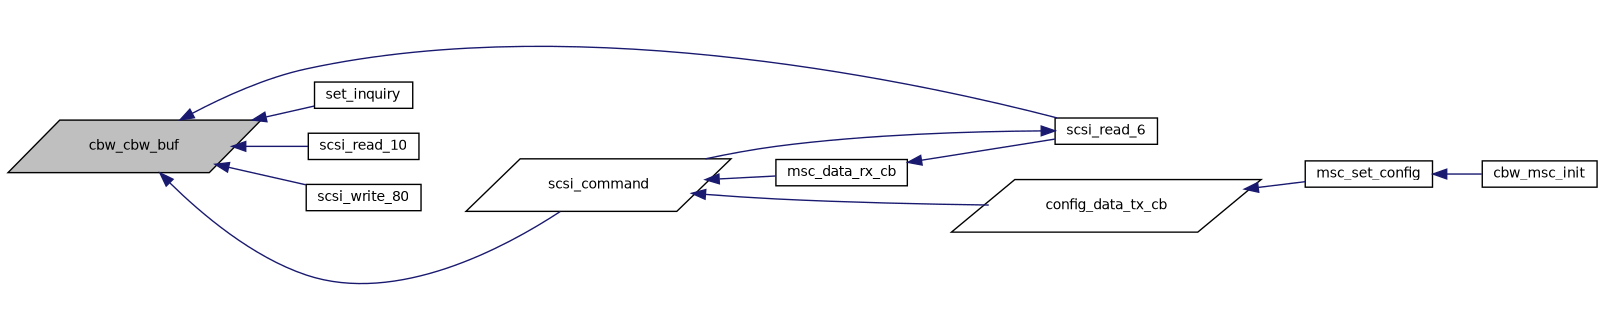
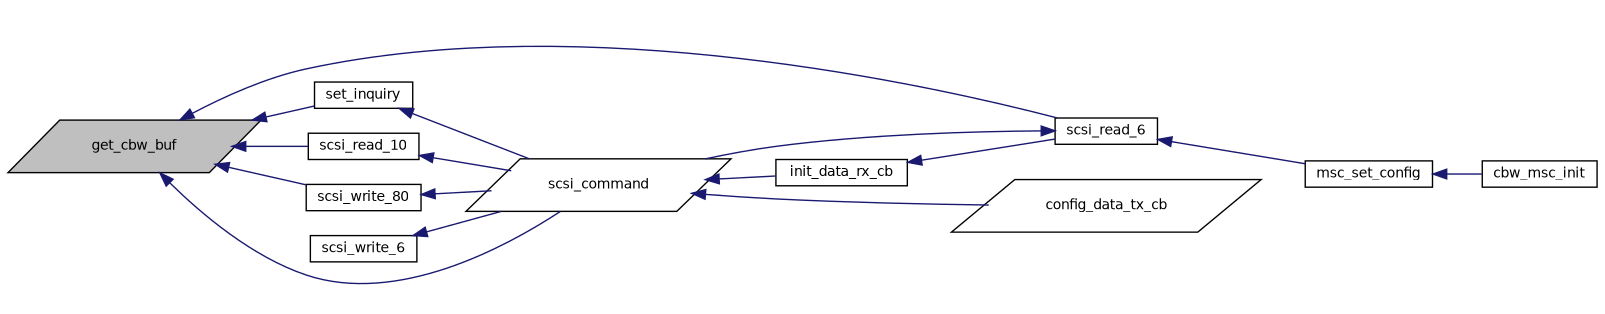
  digraph {
    rankdir=LR
    node [color=black fillcolor=white fontname=Helvetica fontsize=10 shape=box style=filled]
    edge [color=midnightblue dir=back fontname=Helvetica fontsize=10 labelfontname=Helvetica labelfontsize=10 style=solid]
-   n1 [fillcolor=grey75 fontcolor=black height=0.2 label=cbw_cbw_buf shape=parallelogram width=0.4]
+   n1 [fillcolor=grey75 fontcolor=black height=0.2 label=get_cbw_buf shape=parallelogram width=0.4]
    n2 [height=0.2 label=set_inquiry width=0.4]
    n3 [height=0.2 label=scsi_read_10 width=0.4]
    n4 [height=0.2 label=scsi_read_6 width=0.4]
    n5 [height=0.2 label=scsi_write_80 width=0.4]
    n6 [height=0.2 label=scsi_command shape=parallelogram width=0.4]
-   n8 [height=0.2 label=msc_data_rx_cb width=0.4]
+   n7 [height=0.2 label=scsi_write_6 width=0.4]
+   n8 [height=0.2 label=init_data_rx_cb width=0.4]
    n9 [height=0.2 label=config_data_tx_cb shape=parallelogram width=0.4]
    n10 [height=0.2 label=msc_set_config width=0.4]
    n11 [height=0.2 label=cbw_msc_init width=0.4]
    n1 -> n2
    n1 -> n3
    n1 -> n4
    n1 -> n5
    n1 -> n6
+   n2 -> n6
+   n3 -> n6
    n4 -> n6
+   n5 -> n6
    n6 -> n8
    n6 -> n9
+   n7 -> n6
    n8 -> n4
-   n9 -> n10
+   n4 -> n10
    n10 -> n11
  }
